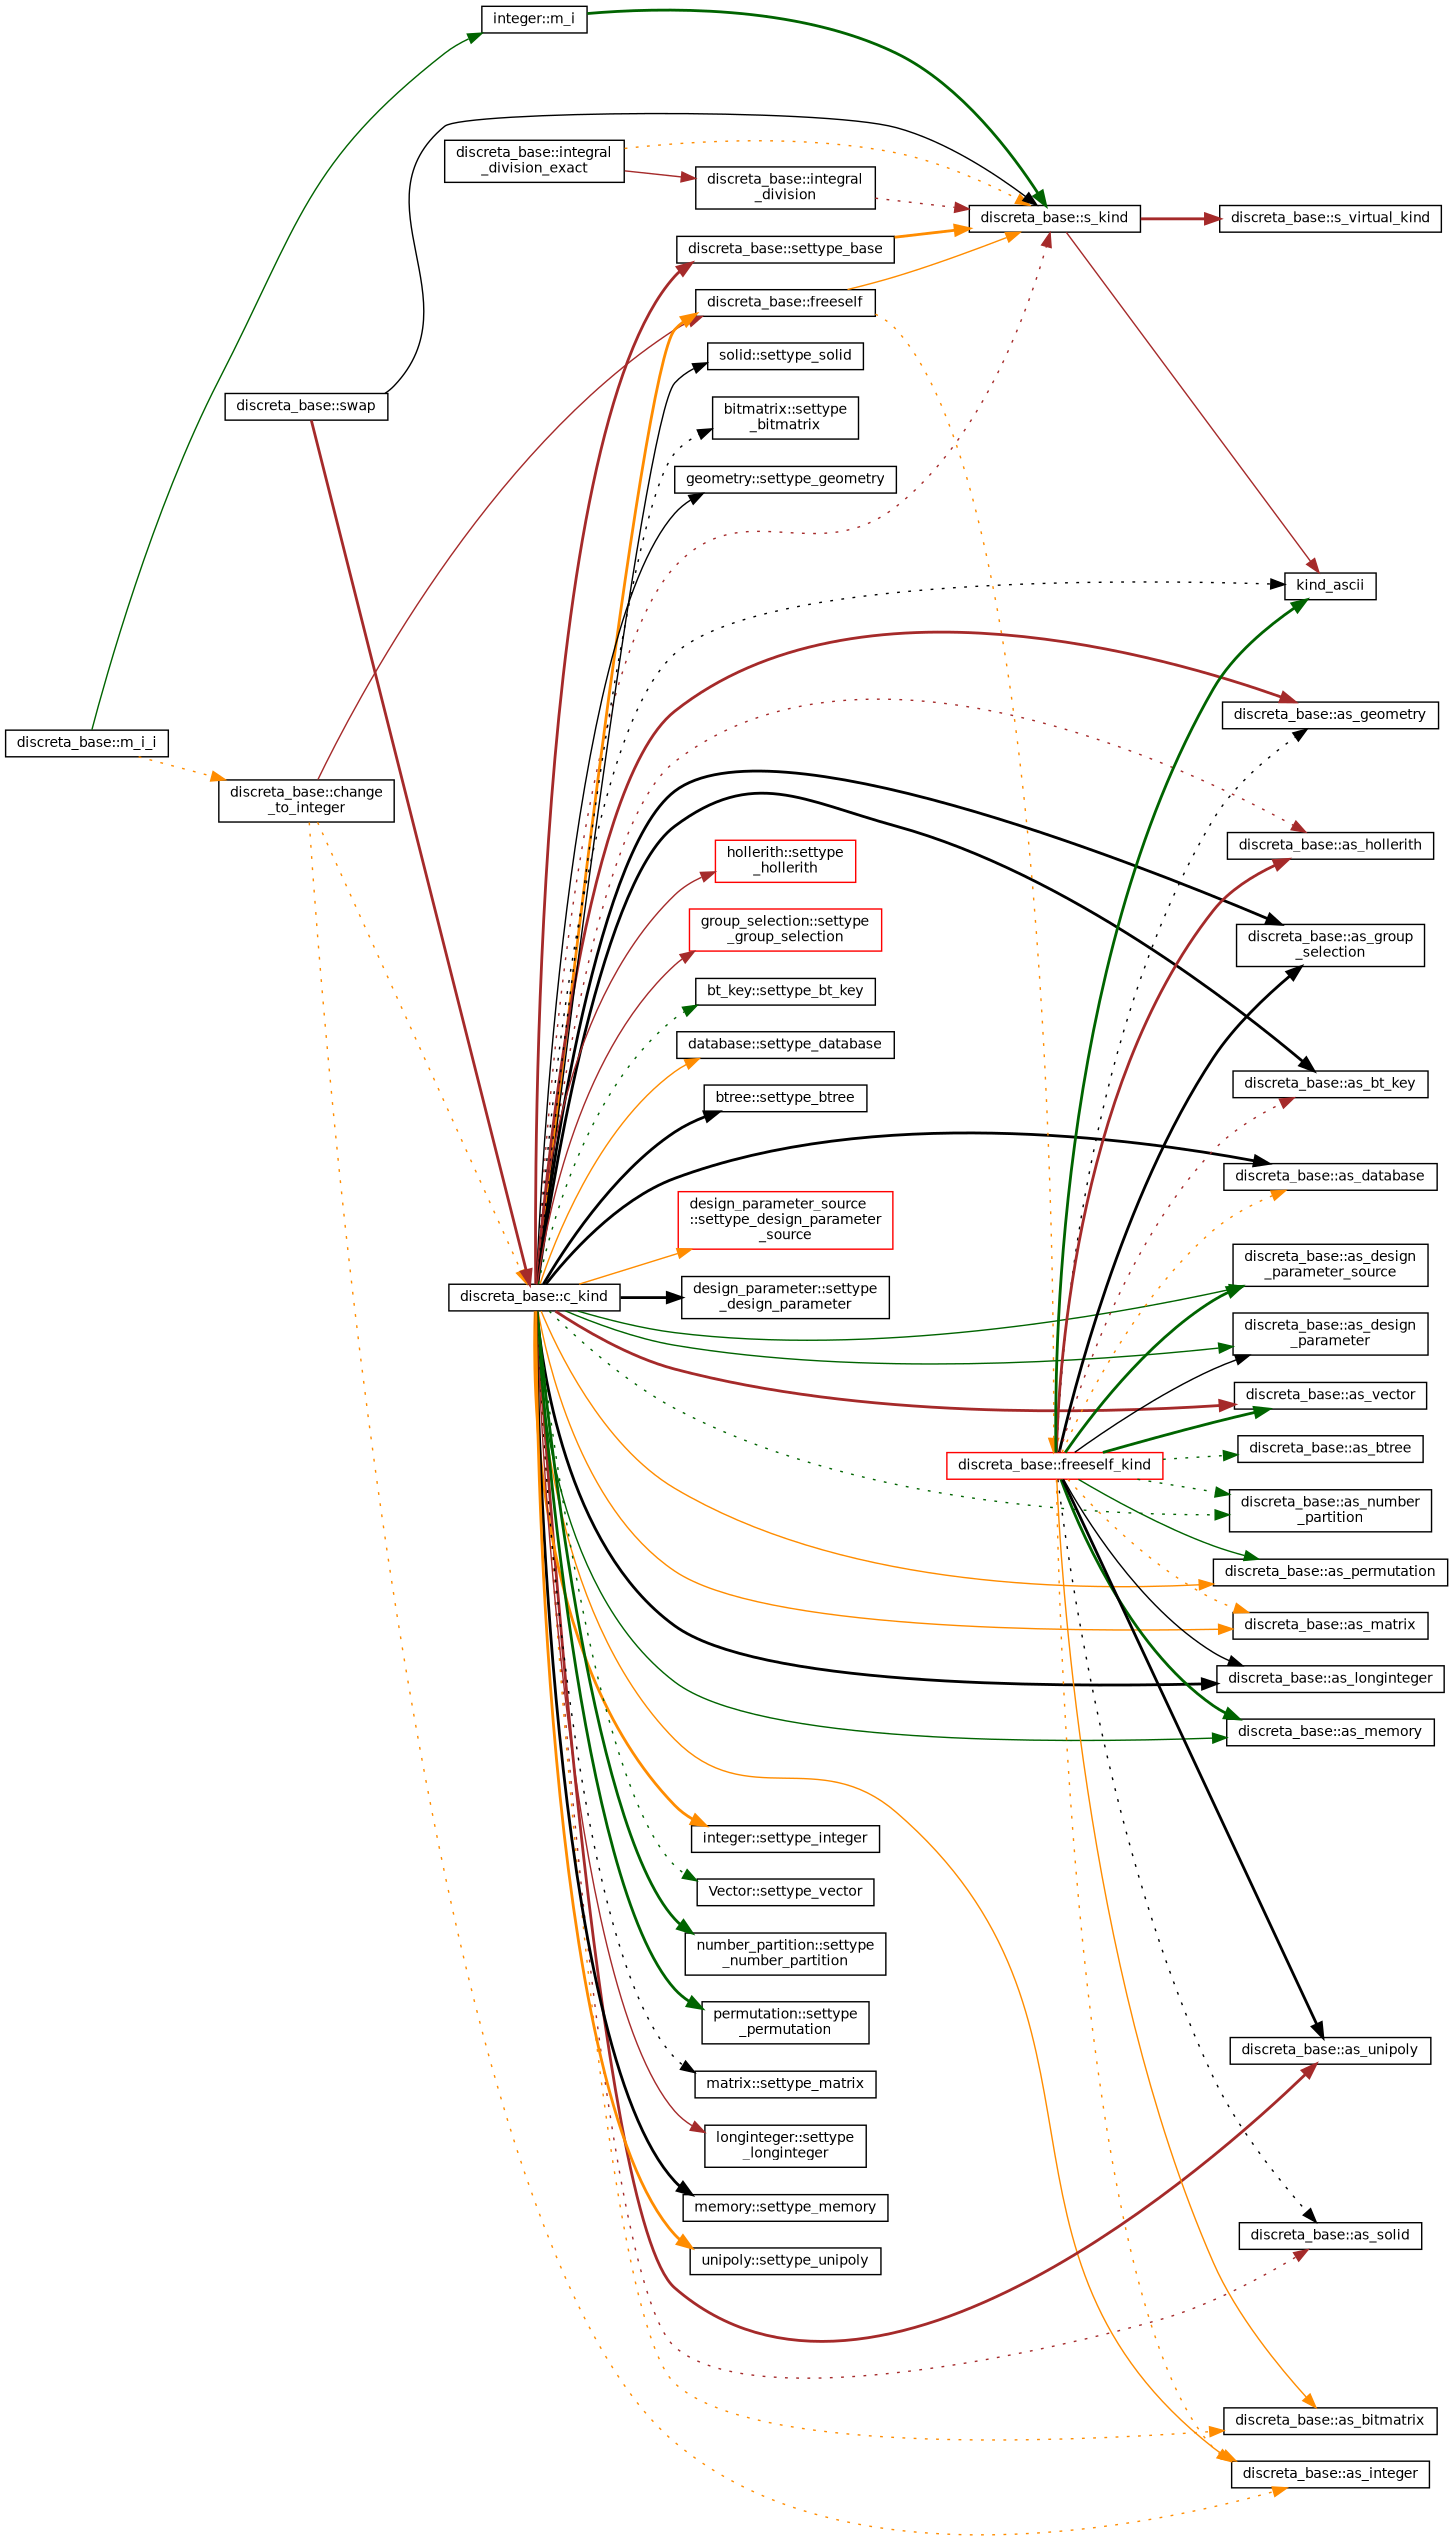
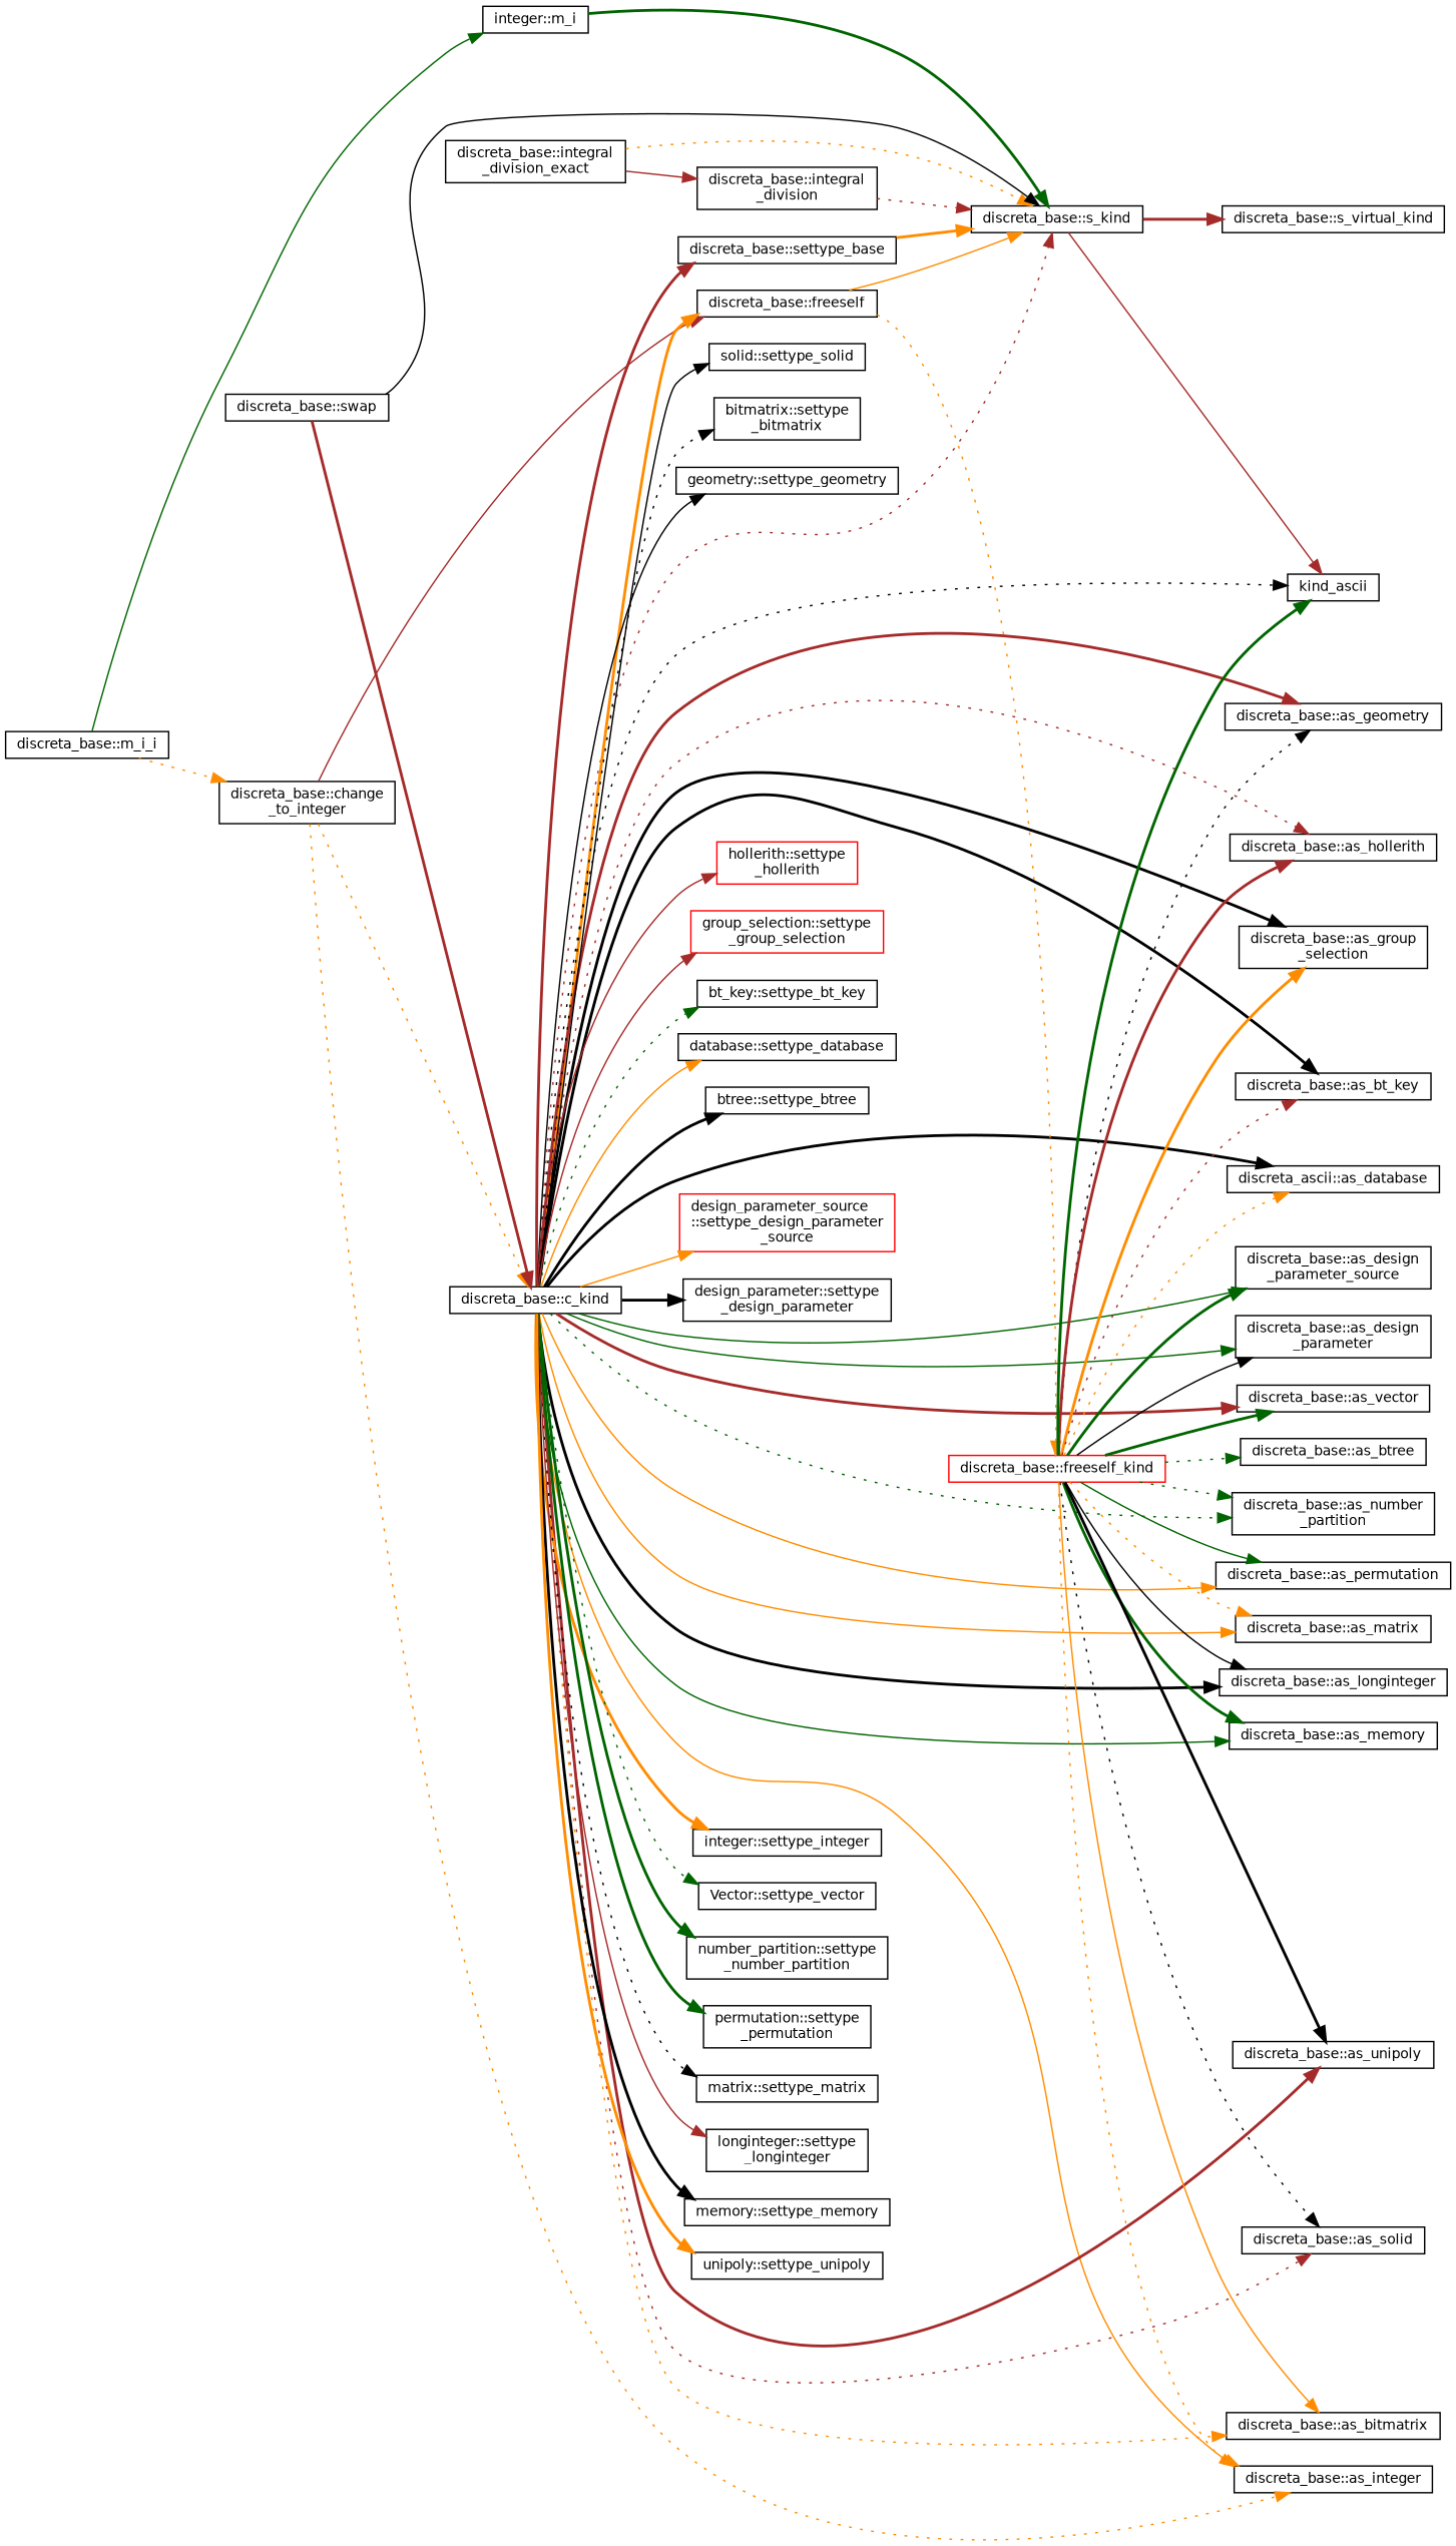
  digraph {
    rankdir=LR
    node [color=black fillcolor=white fontname=Helvetica fontsize=10 shape=record style=filled]
    edge [color=darkorange fontname=Helvetica fontsize=10 labelfontname=Helvetica labelfontsize=10 style=bold]
    n1 [height=0.2 label="discreta_base::m_i_i" width=0.4]
    n2 [height=0.2 label="discreta_base::change\l_to_integer" width=0.4]
    n3 [height=0.2 label="integer::m_i" width=0.4]
    n4 [height=0.2 label="discreta_base::integral\l_division_exact" width=0.4]
    n5 [height=0.2 label="discreta_base::s_kind" width=0.4]
    n6 [height=0.2 label="discreta_base::integral\l_division" width=0.4]
    n7 [height=0.2 label="discreta_base::swap" width=0.4]
    n8 [height=0.2 label="discreta_base::c_kind" width=0.4]
    n9 [height=0.2 label="discreta_base::freeself" width=0.4]
    n10 [height=0.2 label="discreta_base::as_integer" width=0.4]
    n11 [color=red height=0.2 label="discreta_base::freeself_kind" width=0.4]
    n12 [height=0.2 label="discreta_base::as_vector" width=0.4]
    n13 [height=0.2 label="discreta_base::as_number\l_partition" width=0.4]
    n14 [height=0.2 label="discreta_base::as_permutation" width=0.4]
    n15 [height=0.2 label="discreta_base::as_matrix" width=0.4]
    n16 [height=0.2 label="discreta_base::as_longinteger" width=0.4]
    n17 [height=0.2 label="discreta_base::as_memory" width=0.4]
    n18 [height=0.2 label="discreta_base::as_unipoly" width=0.4]
    n19 [height=0.2 label="discreta_base::as_solid" width=0.4]
    n20 [height=0.2 label="discreta_base::as_bitmatrix" width=0.4]
    n21 [height=0.2 label="discreta_base::as_geometry" width=0.4]
    n22 [height=0.2 label="discreta_base::as_hollerith" width=0.4]
    n23 [height=0.2 label="discreta_base::as_group\l_selection" width=0.4]
    n24 [height=0.2 label="discreta_base::as_bt_key" width=0.4]
-   n25 [height=0.2 label="discreta_base::as_database" width=0.4]
+   n25 [height=0.2 label="discreta_ascii::as_database" width=0.4]
    n26 [height=0.2 label="discreta_base::as_design\l_parameter_source" width=0.4]
    n27 [height=0.2 label="discreta_base::as_design\l_parameter" width=0.4]
    n28 [height=0.2 label=kind_ascii width=0.4]
    n29 [height=0.2 label="discreta_base::settype_base" width=0.4]
    n30 [height=0.2 label="integer::settype_integer" width=0.4]
    n31 [height=0.2 label="Vector::settype_vector" width=0.4]
    n32 [height=0.2 label="number_partition::settype\l_number_partition" width=0.4]
    n33 [height=0.2 label="permutation::settype\l_permutation" width=0.4]
    n34 [height=0.2 label="matrix::settype_matrix" width=0.4]
    n35 [height=0.2 label="longinteger::settype\l_longinteger" width=0.4]
    n36 [height=0.2 label="memory::settype_memory" width=0.4]
    n37 [height=0.2 label="unipoly::settype_unipoly" width=0.4]
    n38 [height=0.2 label="solid::settype_solid" width=0.4]
    n39 [height=0.2 label="bitmatrix::settype\l_bitmatrix" width=0.4]
    n40 [height=0.2 label="geometry::settype_geometry" width=0.4]
    n41 [color=red height=0.2 label="hollerith::settype\l_hollerith" width=0.4]
    n42 [color=red height=0.2 label="group_selection::settype\l_group_selection" width=0.4]
    n43 [height=0.2 label="bt_key::settype_bt_key" width=0.4]
    n44 [height=0.2 label="database::settype_database" width=0.4]
    n45 [height=0.2 label="btree::settype_btree" width=0.4]
    n46 [color=red height=0.2 label="design_parameter_source\l::settype_design_parameter\l_source" width=0.4]
    n47 [height=0.2 label="design_parameter::settype\l_design_parameter" width=0.4]
    n48 [height=0.2 label="discreta_base::as_btree" width=0.4]
    n49 [height=0.2 label="discreta_base::s_virtual_kind" width=0.4]
    n1 -> n2 [style=dotted]
    n1 -> n3 [color=darkgreen style=solid]
    n2 -> n8 [style=dotted]
    n2 -> n9 [color=brown style=solid]
    n2 -> n10 [style=dotted]
    n3 -> n5 [color=darkgreen]
    n4 -> n5 [style=dotted]
    n4 -> n6 [color=brown style=solid]
    n5 -> n28 [color=brown style=solid]
    n5 -> n49 [color=brown]
    n6 -> n5 [color=brown style=dotted]
    n7 -> n5 [color=black style=solid]
    n7 -> n8 [color=brown]
    n8 -> n5 [color=brown style=dotted]
    n8 -> n9
    n8 -> n10 [style=solid]
    n8 -> n12 [color=brown]
    n8 -> n13 [color=darkgreen style=dotted]
    n8 -> n14 [style=solid]
    n8 -> n15 [style=solid]
    n8 -> n16 [color=black]
    n8 -> n17 [color=darkgreen style=solid]
    n8 -> n18 [color=brown]
    n8 -> n19 [color=brown style=dotted]
    n8 -> n20 [style=dotted]
    n8 -> n21 [color=brown]
    n8 -> n22 [color=brown style=dotted]
    n8 -> n23 [color=black]
    n8 -> n24 [color=black]
    n8 -> n25 [color=black]
    n8 -> n26 [color=darkgreen style=solid]
    n8 -> n27 [color=darkgreen style=solid]
    n8 -> n28 [color=black style=dotted]
    n8 -> n29 [color=brown]
    n8 -> n30
    n8 -> n31 [color=darkgreen style=dotted]
    n8 -> n32 [color=darkgreen]
    n8 -> n33 [color=darkgreen]
    n8 -> n34 [color=black style=dotted]
    n8 -> n35 [color=brown style=solid]
    n8 -> n36 [color=black]
    n8 -> n37
    n8 -> n38 [color=black style=solid]
    n8 -> n39 [color=black style=dotted]
    n8 -> n40 [color=black style=solid]
    n8 -> n41 [color=brown style=solid]
    n8 -> n42 [color=brown style=solid]
    n8 -> n43 [color=darkgreen style=dotted]
    n8 -> n44 [style=solid]
    n8 -> n45 [color=black]
    n8 -> n46 [style=solid]
    n8 -> n47 [color=black]
    n9 -> n5 [style=solid]
    n9 -> n11 [style=dotted]
    n11 -> n10 [style=dotted]
    n11 -> n12 [color=darkgreen]
    n11 -> n13 [color=darkgreen style=dotted]
    n11 -> n14 [color=darkgreen style=solid]
    n11 -> n15 [style=dotted]
    n11 -> n16 [color=black style=solid]
    n11 -> n17 [color=darkgreen]
    n11 -> n18 [color=black]
    n11 -> n19 [color=black style=dotted]
    n11 -> n20 [style=solid]
    n11 -> n21 [color=black style=dotted]
    n11 -> n22 [color=brown]
-   n11 -> n23 [color=black]
+   n11 -> n23
    n11 -> n24 [color=brown style=dotted]
    n11 -> n25 [style=dotted]
    n11 -> n26 [color=darkgreen]
    n11 -> n27 [color=black style=solid]
    n11 -> n28 [color=darkgreen]
    n11 -> n48 [color=darkgreen style=dotted]
    n29 -> n5
  }
